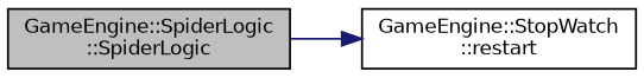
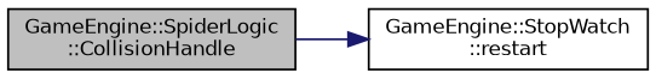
  digraph {
    rankdir=LR
    node [color=black fontname=Helvetica fontsize=10 shape=record style=filled]
-   n1 [fillcolor=grey75 fontcolor=black height=0.2 label="GameEngine::SpiderLogic\l::SpiderLogic" width=0.4]
+   n1 [fillcolor=grey75 fontcolor=black height=0.2 label="GameEngine::SpiderLogic\l::CollisionHandle" width=0.4]
    n2 [fillcolor=white height=0.2 label="GameEngine::StopWatch\l::restart" width=0.4]
    n1 -> n2 [color=midnightblue fontname=Helvetica fontsize=10 labelfontname=Helvetica labelfontsize=10 style=solid]
  }
